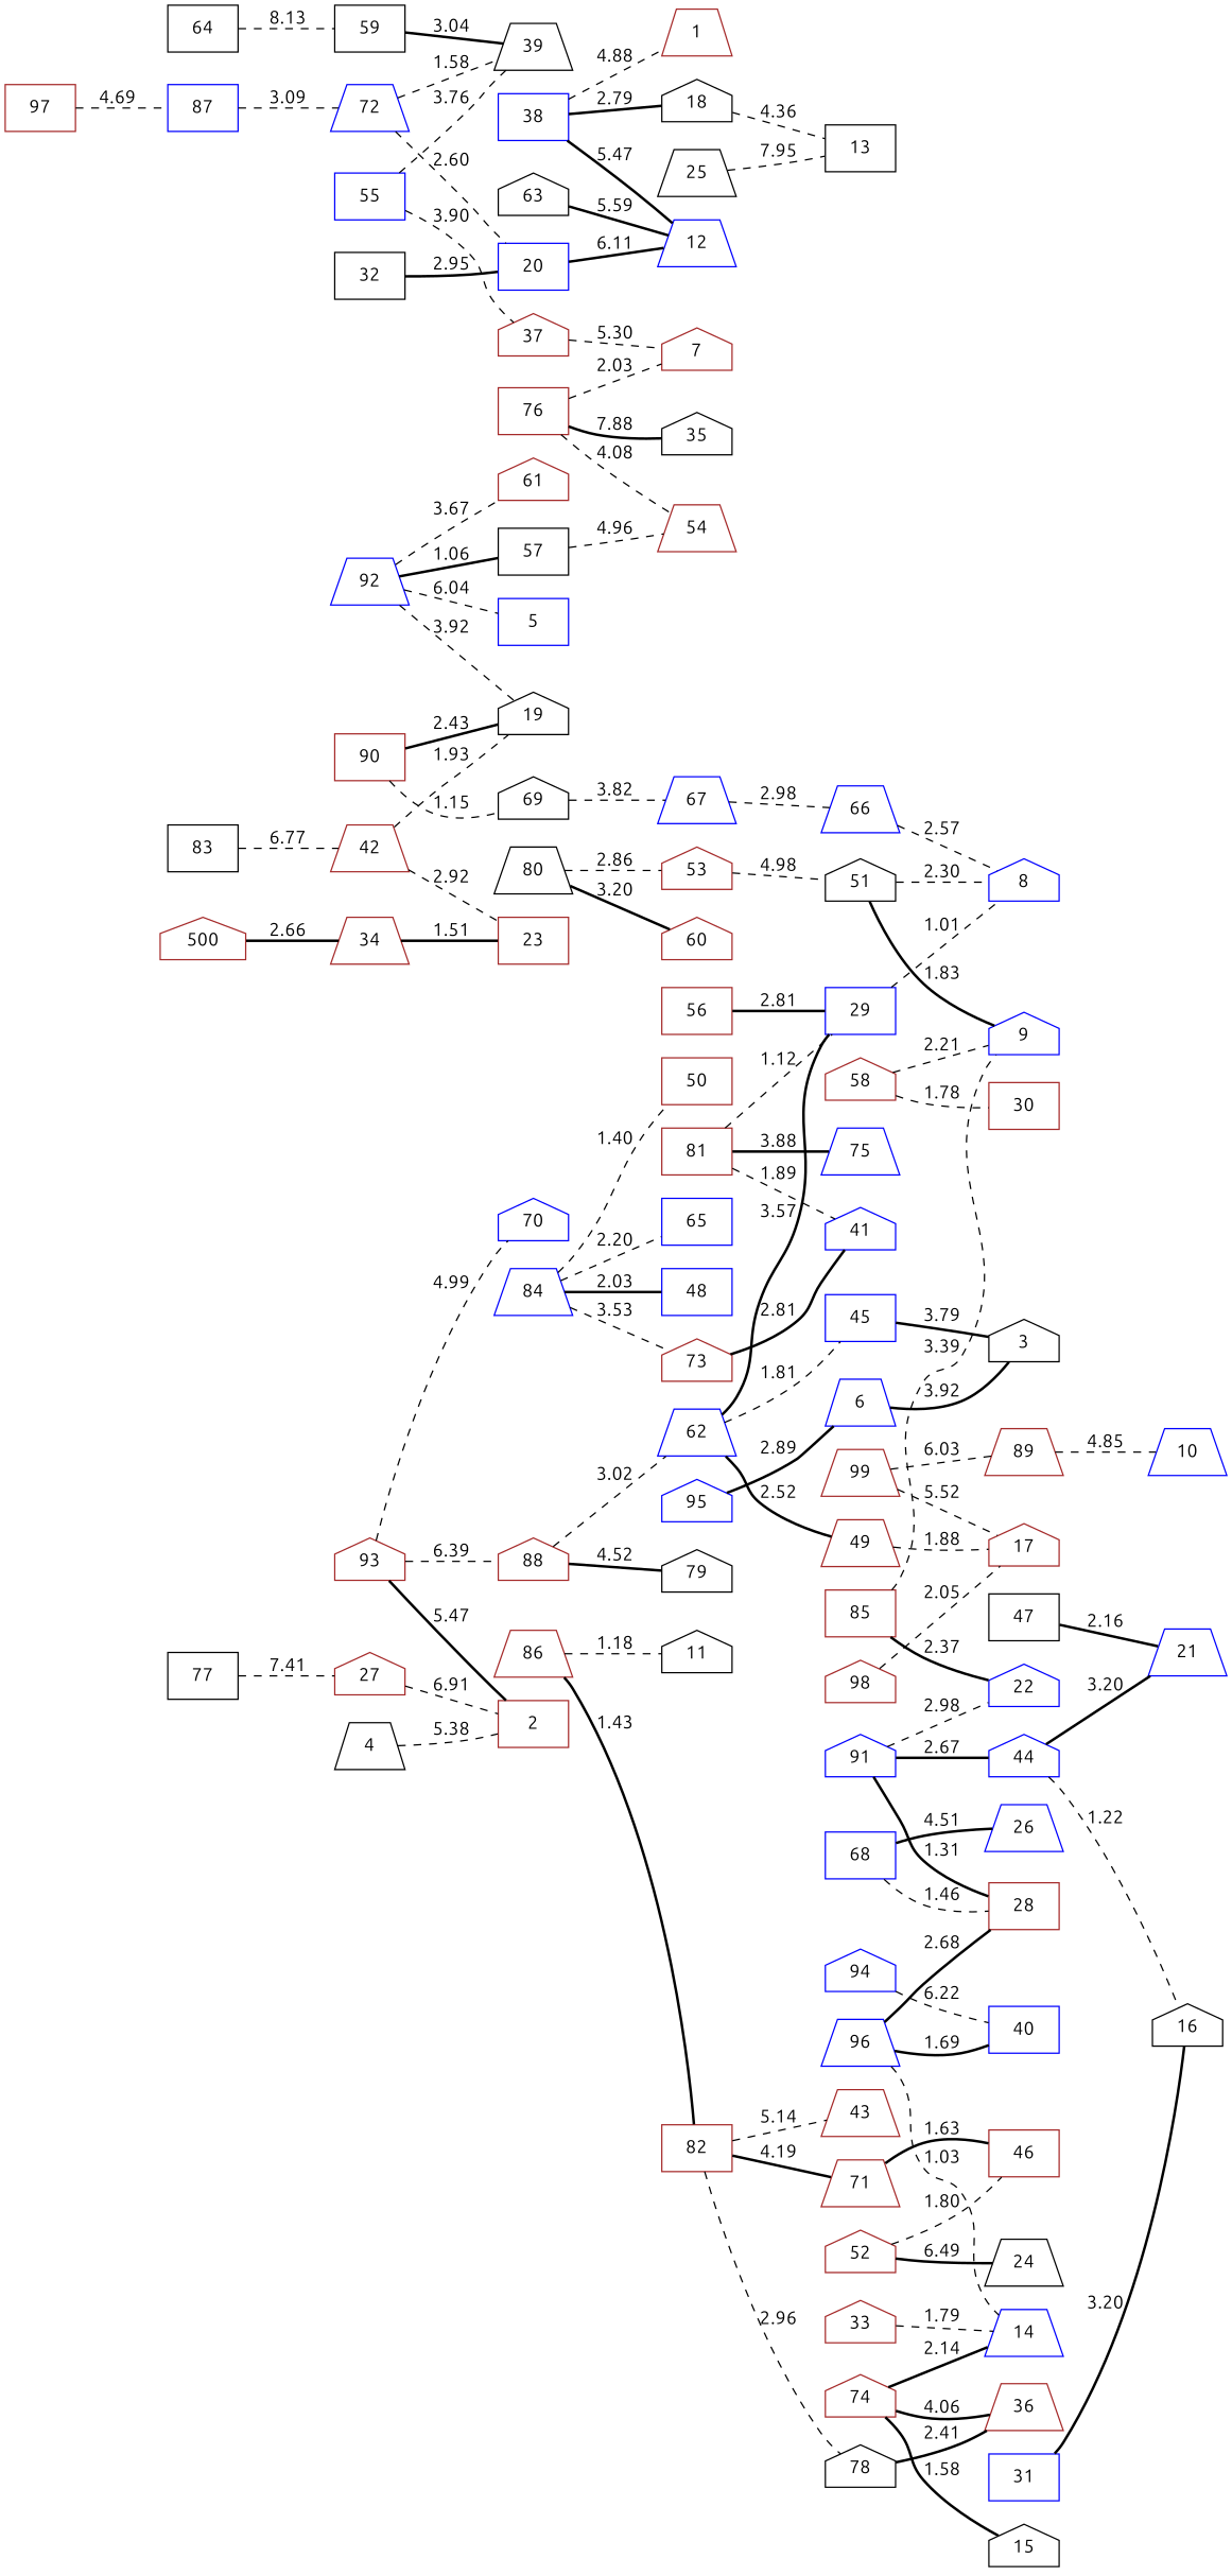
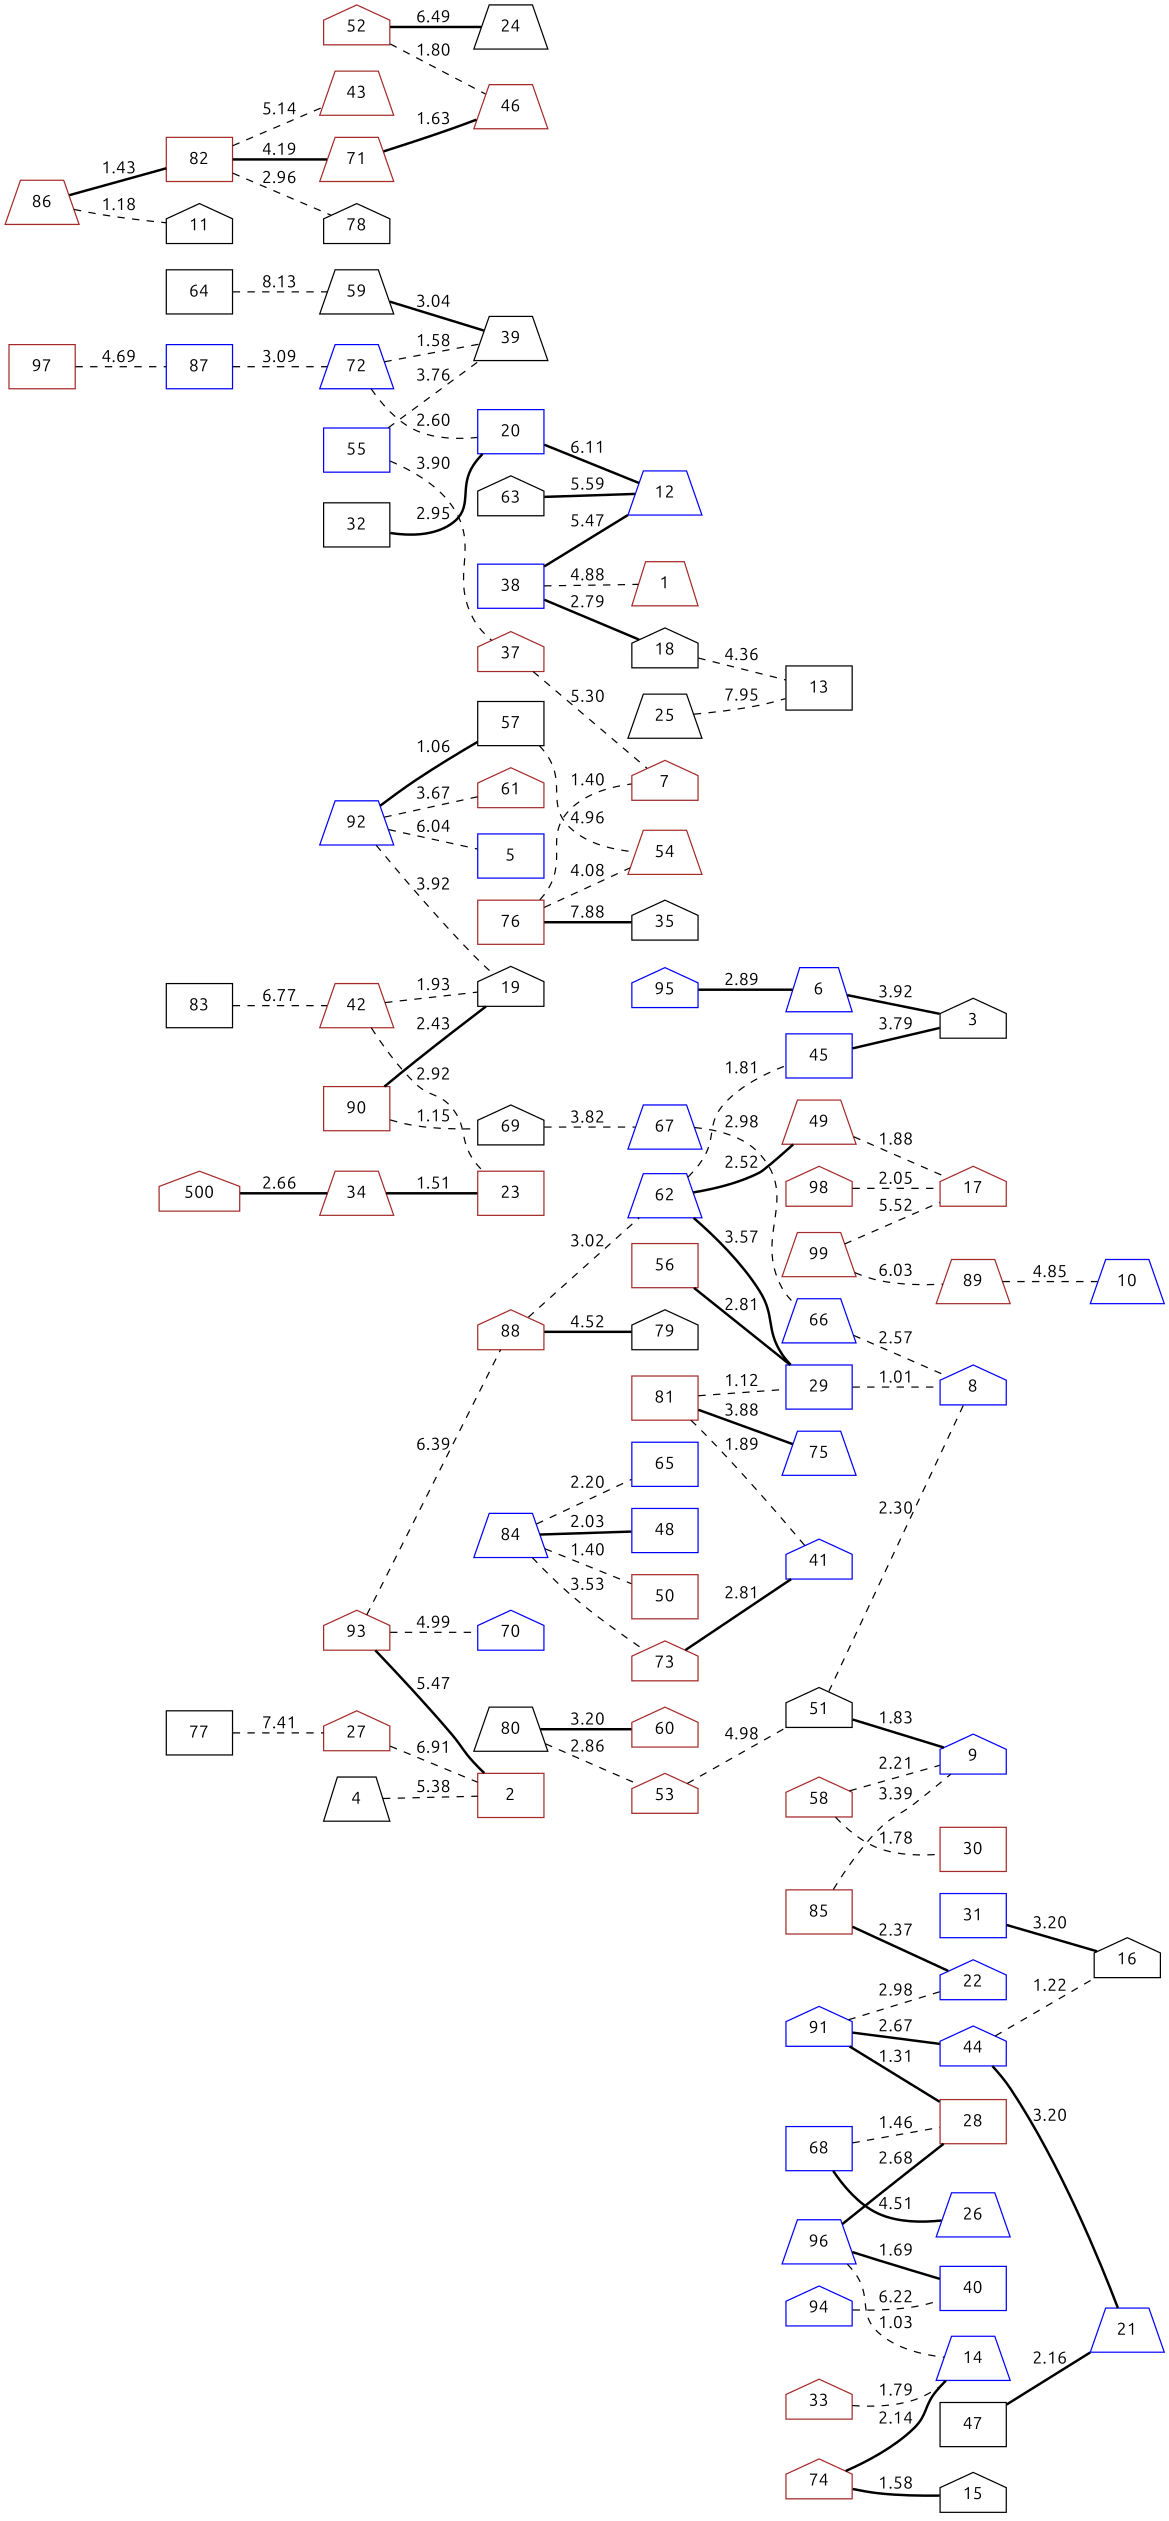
  graph {
    fontname=Ubuntu
    rankdir=LR
    node [color=brown fontname=Ubuntu shape=house]
    edge [fontname=Ubuntu style=dashed]
    64 [color=black shape=box]
-   59 [color=black shape=box]
+   59 [color=black shape=trapezium]
    39 [color=black shape=trapezium]
    25 [color=black shape=trapezium]
    13 [color=black shape=box]
    76 [shape=box]
    35 [color=black]
    7
    54 [shape=trapezium]
    77 [color=black shape=box]
    27
    2 [shape=box]
    83 [color=black shape=box]
    42 [shape=trapezium]
    19 [color=black]
    23 [shape=box]
    24 [color=black shape=trapezium]
    52
-   46 [shape=box]
+   46 [shape=trapezium]
    93
    88
    70 [color=blue]
    79 [color=black]
    62 [color=blue shape=trapezium]
    29 [color=blue shape=box]
    45 [color=blue shape=box]
    49 [shape=trapezium]
    94 [color=blue]
    40 [color=blue shape=box]
    20 [color=blue shape=box]
    12 [color=blue shape=trapezium]
    92 [color=blue shape=trapezium]
    5 [color=blue shape=box]
    57 [color=black shape=box]
    61
    99 [shape=trapezium]
    89 [shape=trapezium]
    17
    10 [color=blue shape=trapezium]
    63 [color=black]
    38 [color=blue shape=box]
    1 [shape=trapezium]
    18 [color=black]
    31 [color=blue shape=box]
    16 [color=black]
    4 [color=black shape=trapezium]
    37
    82 [shape=box]
    43 [shape=trapezium]
    71 [shape=trapezium]
    78 [color=black]
-   36 [shape=trapezium]
    51 [color=black]
    53
    9 [color=blue]
    8 [color=blue]
    97 [shape=box]
    87 [color=blue shape=box]
    72 [color=blue shape=trapezium]
    68 [color=blue shape=box]
    26 [color=blue shape=trapezium]
    28 [shape=box]
    74
    14 [color=blue shape=trapezium]
    15 [color=black]
    6 [color=blue shape=trapezium]
    3 [color=black]
    55 [color=blue shape=box]
    81 [shape=box]
    75 [color=blue shape=trapezium]
    41 [color=blue]
    69 [color=black]
    67 [color=blue shape=trapezium]
    66 [color=blue shape=trapezium]
    84 [color=blue shape=trapezium]
    73
    65 [color=blue shape=box]
    48 [color=blue shape=box]
    50 [shape=box]
    85 [shape=box]
    22 [color=blue]
    44 [color=blue]
    21 [color=blue shape=trapezium]
    80 [color=black shape=trapezium]
    60
    91 [color=blue]
    32 [color=black shape=box]
    95 [color=blue]
    56 [shape=box]
    96 [color=blue shape=trapezium]
    n91 [label=500]
    34 [shape=trapezium]
    90 [shape=box]
    58
    30 [shape=box]
    47 [color=black shape=box]
    98
    33
    86 [shape=trapezium]
    11 [color=black]
    64 -- 59 [label=8.13]
    59 -- 39 [label=3.04 style=bold]
    25 -- 13 [label=7.95]
    76 -- 35 [label=7.88 style=bold]
-   76 -- 7 [label=2.03]
+   76 -- 7 [label=1.40]
    76 -- 54 [label=4.08]
    77 -- 27 [label=7.41]
    27 -- 2 [label=6.91]
    83 -- 42 [label=6.77]
    42 -- 19 [label=1.93]
    42 -- 23 [label=2.92]
    52 -- 24 [label=6.49 style=bold]
    52 -- 46 [label=1.80]
    93 -- 2 [label=5.47 style=bold]
    93 -- 88 [label=6.39]
    93 -- 70 [label=4.99]
    88 -- 79 [label=4.52 style=bold]
    88 -- 62 [label=3.02]
    62 -- 29 [label=3.57 style=bold]
    62 -- 45 [label=1.81]
    62 -- 49 [label=2.52 style=bold]
    29 -- 8 [label=1.01]
    45 -- 3 [label=3.79 style=bold]
    49 -- 17 [label=1.88]
    94 -- 40 [label=6.22]
    20 -- 12 [label=6.11 style=bold]
    92 -- 19 [label=3.92]
    92 -- 5 [label=6.04]
    92 -- 57 [label=1.06 style=bold]
    92 -- 61 [label=3.67]
    57 -- 54 [label=4.96]
    99 -- 89 [label=6.03]
    99 -- 17 [label=5.52]
    89 -- 10 [label=4.85]
    63 -- 12 [label=5.59 style=bold]
    38 -- 12 [label=5.47 style=bold]
    38 -- 1 [label=4.88]
    38 -- 18 [label=2.79 style=bold]
    18 -- 13 [label=4.36]
    31 -- 16 [label=3.20 style=bold]
    4 -- 2 [label=5.38]
    37 -- 7 [label=5.30]
    82 -- 43 [label=5.14]
    82 -- 71 [label=4.19 style=bold]
    82 -- 78 [label=2.96]
    71 -- 46 [label=1.63 style=bold]
-   78 -- 36 [label=2.41 style=bold]
    51 -- 9 [label=1.83 style=bold]
    51 -- 8 [label=2.30]
    53 -- 51 [label=4.98]
    97 -- 87 [label=4.69]
    87 -- 72 [label=3.09]
    72 -- 39 [label=1.58]
    72 -- 20 [label=2.60]
    68 -- 26 [label=4.51 style=bold]
    68 -- 28 [label=1.46]
-   74 -- 36 [label=4.06 style=bold]
    74 -- 14 [label=2.14 style=bold]
    74 -- 15 [label=1.58 style=bold]
    6 -- 3 [label=3.92 style=bold]
    55 -- 39 [label=3.76]
    55 -- 37 [label=3.90]
    81 -- 29 [label=1.12]
    81 -- 75 [label=3.88 style=bold]
    81 -- 41 [label=1.89]
    69 -- 67 [label=3.82]
    67 -- 66 [label=2.98]
    66 -- 8 [label=2.57]
    84 -- 73 [label=3.53]
    84 -- 65 [label=2.20]
    84 -- 48 [label=2.03 style=bold]
    84 -- 50 [label=1.40]
    73 -- 41 [label=2.81 style=bold]
    85 -- 9 [label=3.39]
    85 -- 22 [label=2.37 style=bold]
    44 -- 16 [label=1.22]
    44 -- 21 [label=3.20 style=bold]
    80 -- 53 [label=2.86]
    80 -- 60 [label=3.20 style=bold]
    91 -- 28 [label=1.31 style=bold]
    91 -- 22 [label=2.98]
    91 -- 44 [label=2.67 style=bold]
    32 -- 20 [label=2.95 style=bold]
    95 -- 6 [label=2.89 style=bold]
    56 -- 29 [label=2.81 style=bold]
    96 -- 40 [label=1.69 style=bold]
    96 -- 28 [label=2.68 style=bold]
    96 -- 14 [label=1.03]
    n91 -- 34 [label=2.66 style=bold]
    34 -- 23 [label=1.51 style=bold]
    90 -- 19 [label=2.43 style=bold]
    90 -- 69 [label=1.15]
    58 -- 9 [label=2.21]
    58 -- 30 [label=1.78]
    47 -- 21 [label=2.16 style=bold]
    98 -- 17 [label=2.05]
    33 -- 14 [label=1.79]
    86 -- 82 [label=1.43 style=bold]
    86 -- 11 [label=1.18]
  }
